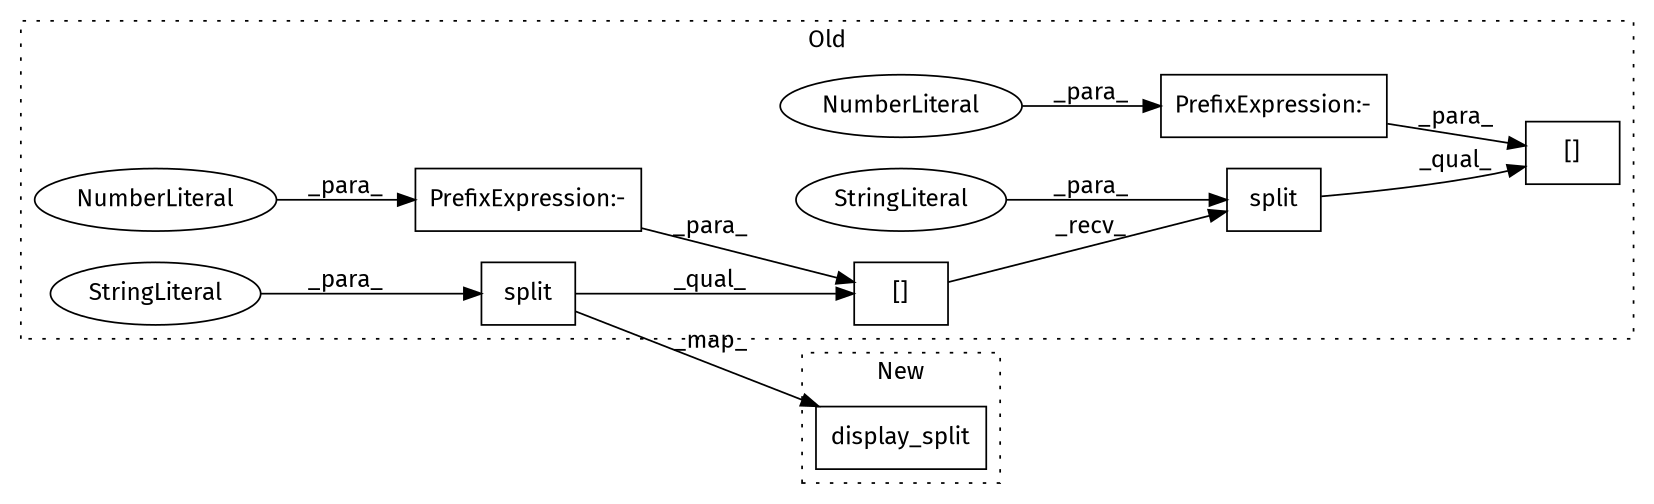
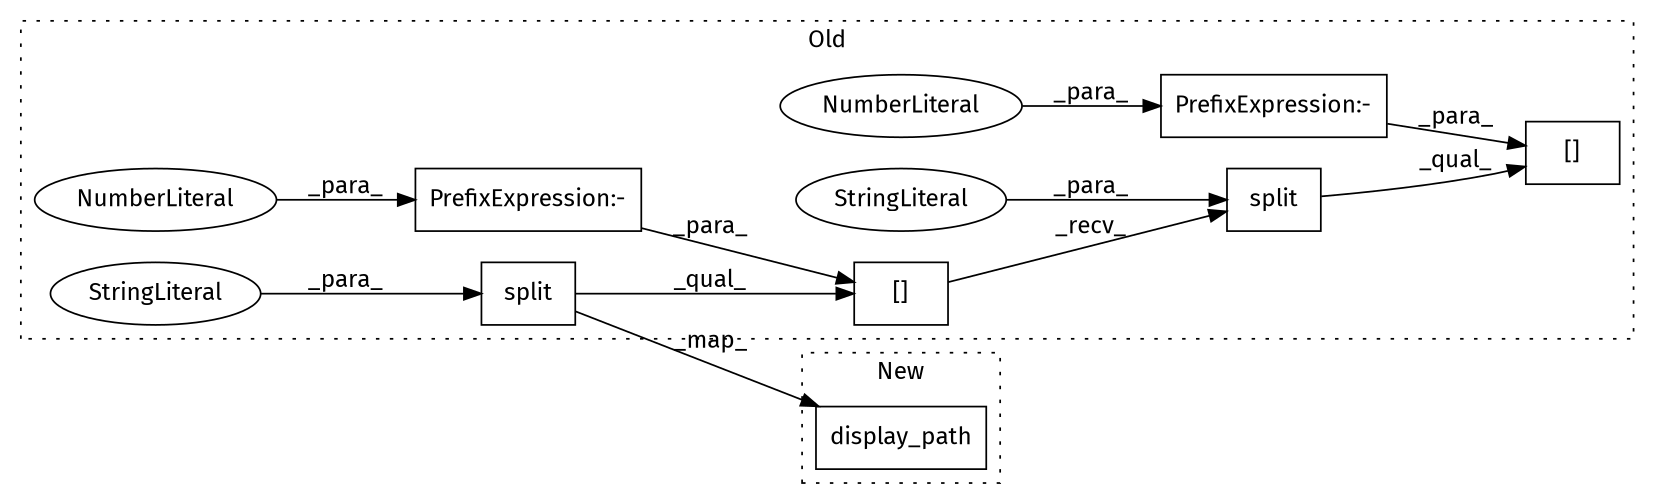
  digraph {
    rankdir=LR
    fontname="Fira Sans"
    node [a=32 l=1 shape=box fontname="Fira Sans"]
    edge [fontname="Fira Sans"]
    n1 [l="6,1" label=split s="6928,6937"]
    n2 [a=2 l="36,1" label="[]" s="6918,6956"]
    n3 [a=38 label="PrefixExpression:-" s=6954]
    n4 [a=34 label=NumberLiteral s=6955 shape=ellipse]
    n5 [a=45 l=3 label=StringLiteral s=6934 shape=ellipse]
    n6 [a=2 l="21,1" label="[]" s="6918,6941"]
    n7 [l="6,1" label=split s="6943,6952"]
    n8 [a=38 label="PrefixExpression:-" s=6939]
    n9 [a=34 label=NumberLiteral s=6940 shape=ellipse]
    n10 [a=45 l=3 label=StringLiteral s=6949 shape=ellipse]
-   n11 [l="13,1" label=display_split s="6918,6940"]
+   n11 [l="13,1" label=display_path s="6918,6940"]
    subgraph cluster_1 {
      label=Old
      style=dotted
      n1
      n2
      n3
      n4
      n5
      n6
      n7
      n8
      n9
      n10
    }
    subgraph cluster_2 {
      label=New
      style=dotted
      n11
    }
    n1 -> n6 [label=_qual_]
    n1 -> n11 [label=_map_]
    n3 -> n2 [label=_para_]
    n4 -> n3 [label=_para_]
    n5 -> n1 [label=_para_]
    n6 -> n7 [label=_recv_]
    n7 -> n2 [label=_qual_]
    n8 -> n6 [label=_para_]
    n9 -> n8 [label=_para_]
    n10 -> n7 [label=_para_]
  }
